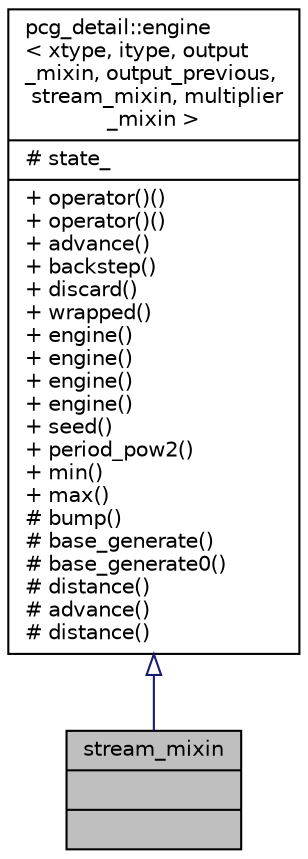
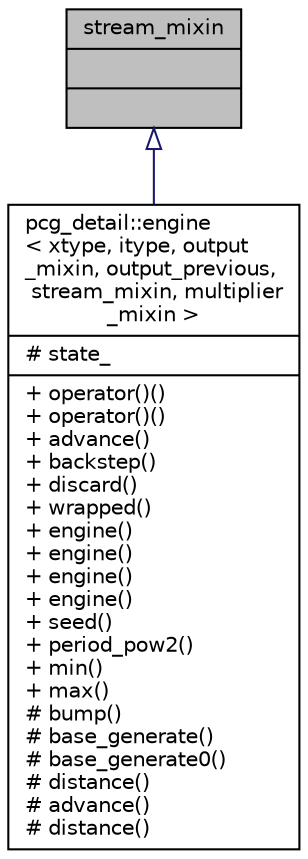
  digraph {
    node [color=black fontname=Helvetica fontsize=10 shape=record]
    n1 [fillcolor=grey75 fontcolor=black height=0.2 label="{stream_mixin\n||}" style=filled width=0.4]
    n2 [height=0.2 label="{pcg_detail::engine\l\< xtype, itype, output\l_mixin, output_previous,\l stream_mixin, multiplier\l_mixin \>\n|# state_\l|+ operator()()\l+ operator()()\l+ advance()\l+ backstep()\l+ discard()\l+ wrapped()\l+ engine()\l+ engine()\l+ engine()\l+ engine()\l+ seed()\l+ period_pow2()\l+ min()\l+ max()\l# bump()\l# base_generate()\l# base_generate0()\l# distance()\l# advance()\l# distance()\l}" width=0.4]
-   n2 -> n1 [arrowtail=onormal color=midnightblue dir=back fontname=Helvetica fontsize=10 labelfontname=Helvetica labelfontsize=10 style=solid]
+   n1 -> n2 [arrowtail=onormal color=midnightblue dir=back fontname=Helvetica fontsize=10 labelfontname=Helvetica labelfontsize=10 style=solid]
  }
